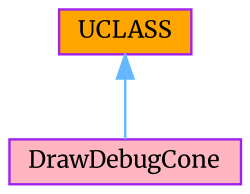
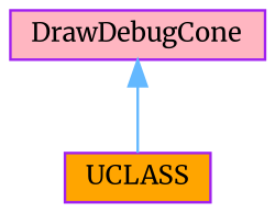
  digraph {
    rankdir=TB
    fontname=Merriweather
    node [color=purple fontname=Merriweather fontsize=10 shape=box style=filled]
    n1 [fillcolor=lightpink fontcolor=black height=0.2 label=DrawDebugCone width=0.4]
    n2 [fillcolor=orange height=0.2 label=UCLASS width=0.4]
-   n2 -> n1 [color=steelblue1 dir=back fontname=Merriweather fontsize=10 labelfontname=Helvetica labelfontsize=10 style=solid]
+   n1 -> n2 [color=steelblue1 dir=back fontname=Merriweather fontsize=10 labelfontname=Helvetica labelfontsize=10 style=solid]
  }
